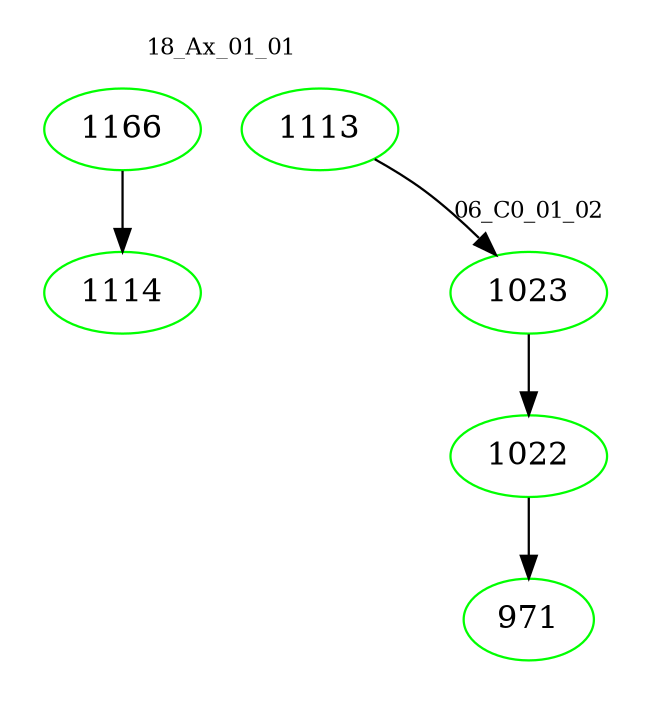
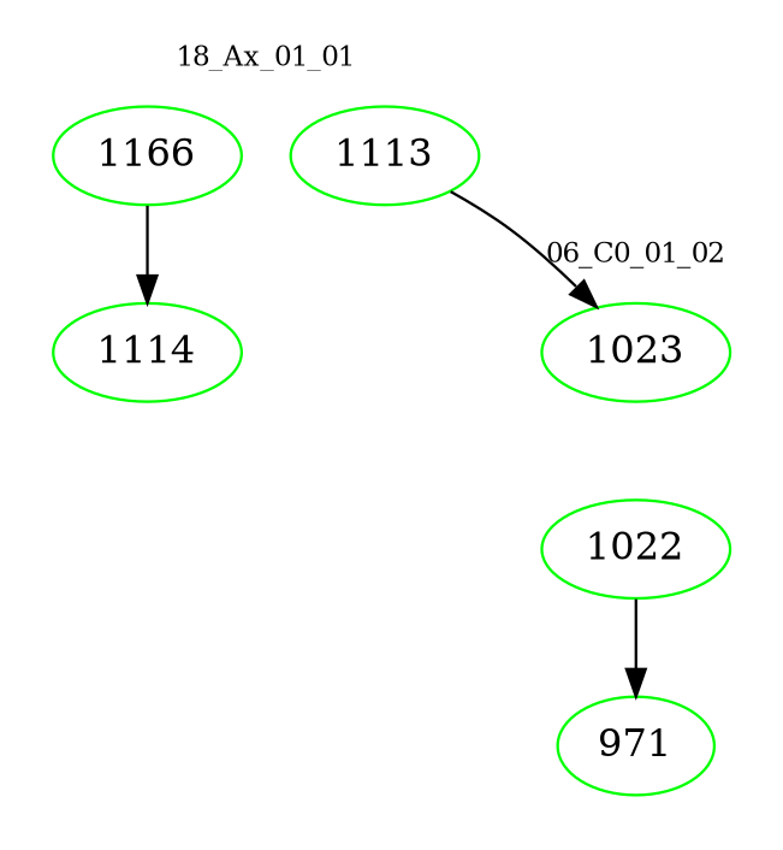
  digraph {
    node [color=green]
    edge [color=black]
    n1 [label=1113]
    n2 [label=1166]
    n3 [label=1114]
    n4 [label=1023]
    n5 [label=1022]
    n6 [label=971]
    subgraph cluster_1 {
      color=white
      fontsize=10
      label="18_Ax_01_01"
      n1
      n2
      n3
    }
    subgraph cluster_2 {
      color=white
      fontsize=10
      label="06_C0_01_02"
      n4
      n5
      n6
    }
    n1 -> n4
    n2 -> n3
-   n4 -> n5
    n5 -> n6
  }
